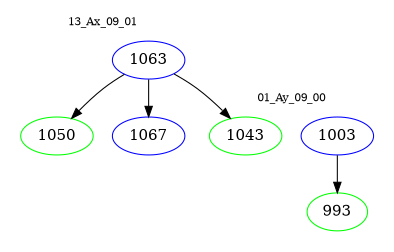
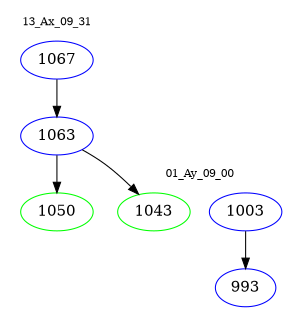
  digraph {
    node [color=blue]
    edge [color=black]
    n1 [label=1003]
-   n2 [color=green label=993]
+   n2 [label=993]
    n3 [color=green label=1043]
    n4 [label=1063]
    n5 [color=green label=1050]
    n6 [label=1067]
    subgraph cluster_1 {
      color=white
      fontsize=10
      label="01_Ay_09_00"
      n1
      n2
      n3
    }
    subgraph cluster_2 {
      color=white
      fontsize=10
-     label="13_Ax_09_01"
+     label="13_Ax_09_31"
      n4
      n5
      n6
    }
    n1 -> n2
    n4 -> n3
    n4 -> n5
-   n4 -> n6
+   n6 -> n4
  }
